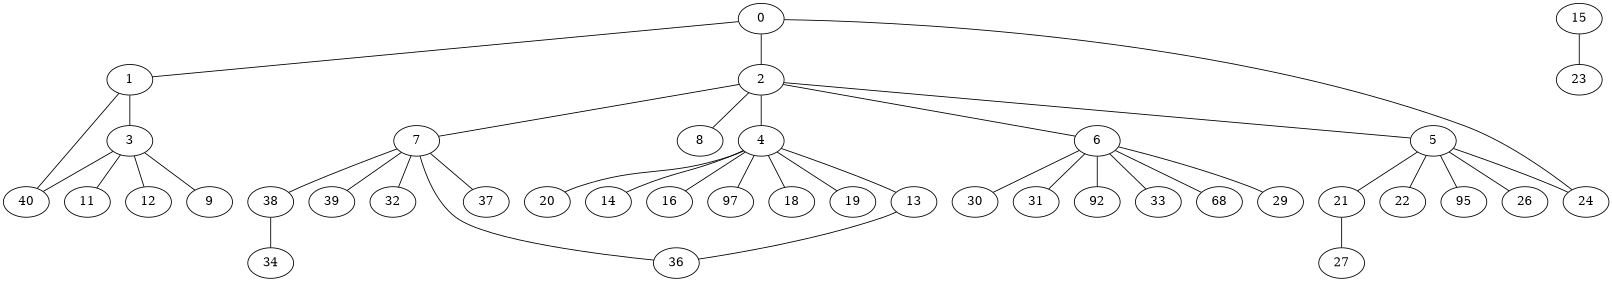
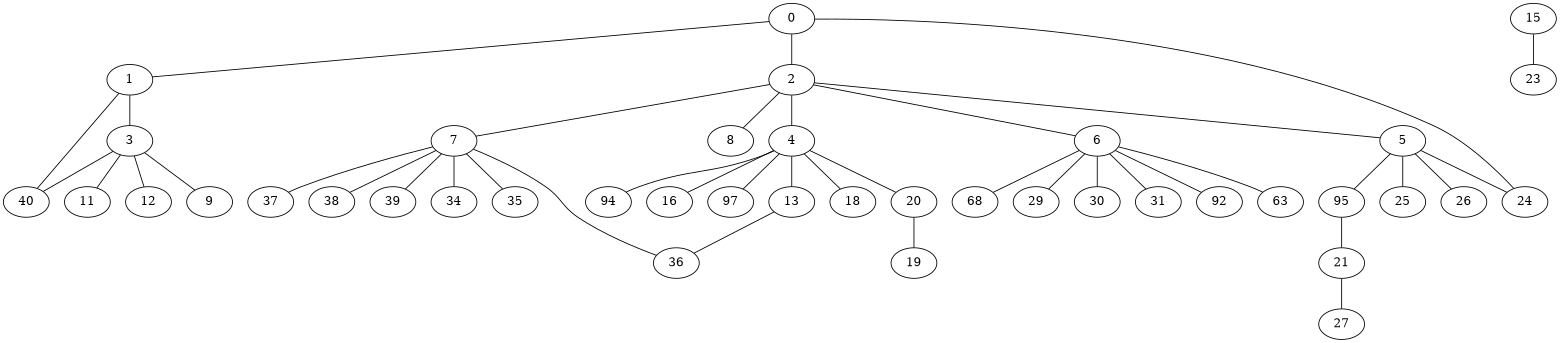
  graph {
    0
    1
    2
    24
    3
    n6 [label=40]
    4
    5
    6
    7
    8
    11
    12
    9
    13
-   14
+   14 [label=94]
    16
    n18 [label=97]
    18
    19
    20
    21
-   22
+   22 [label=25]
    n24 [label=95]
    26
    n26 [label=92]
-   33
+   33 [label=63]
    n28 [label=68]
    29
    30
    31
-   35 [label=32]
+   35
    36
    37
    38
    39
    34
    15
    23
    27
    0 -- 1
    0 -- 2
    0 -- 24
    1 -- 3
    1 -- n6
    2 -- 4
    2 -- 5
    2 -- 6
    2 -- 7
    2 -- 8
    3 -- n6
    3 -- 11
    3 -- 12
    3 -- 9
    4 -- 13
    4 -- 14
    4 -- 16
    4 -- n18
    4 -- 18
-   4 -- 19
+   20 -- 19
    4 -- 20
    5 -- 24
-   5 -- 21
+   n24 -- 21
    5 -- 22
    5 -- n24
    5 -- 26
    6 -- n26
    6 -- 33
    6 -- n28
    6 -- 29
    6 -- 30
    6 -- 31
    7 -- 35
    7 -- 36
    7 -- 37
    7 -- 38
    7 -- 39
-   38 -- 34
+   7 -- 34
    13 -- 36
    21 -- 27
    15 -- 23
  }
